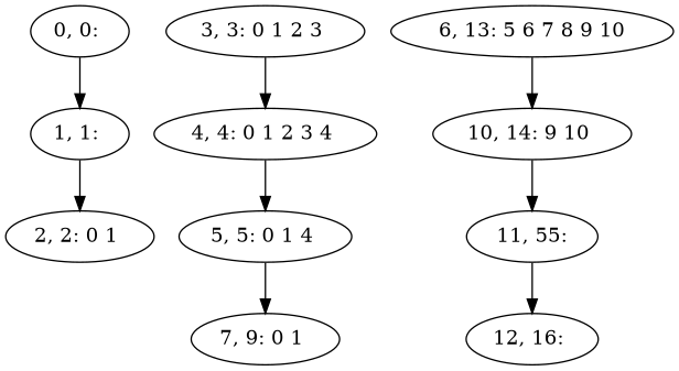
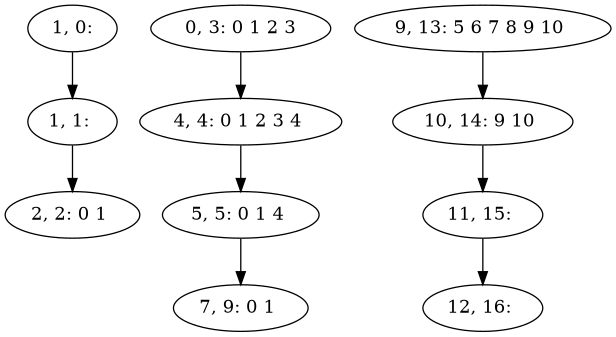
  digraph {
-   n1 [label="0, 0: "]
+   n1 [label="1, 0:"]
    n2 [label="1, 1: "]
    n3 [label="2, 2: 0 1 "]
-   n4 [label="3, 3: 0 1 2 3 "]
+   n4 [label="0, 3: 0 1 2 3"]
    n5 [label="4, 4: 0 1 2 3 4 "]
    n6 [label="5, 5: 0 1 4 "]
    n7 [label="7, 9: 0 1 "]
-   n8 [label="11, 55:"]
+   n8 [label="11, 15: "]
    n9 [label="12, 16: "]
-   n10 [label="6, 13: 5 6 7 8 9 10"]
+   n10 [label="9, 13: 5 6 7 8 9 10 "]
    n11 [label="10, 14: 9 10 "]
    n1 -> n2
    n2 -> n3
    n4 -> n5
    n5 -> n6
    n6 -> n7
    n8 -> n9
    n10 -> n11
    n11 -> n8
  }
